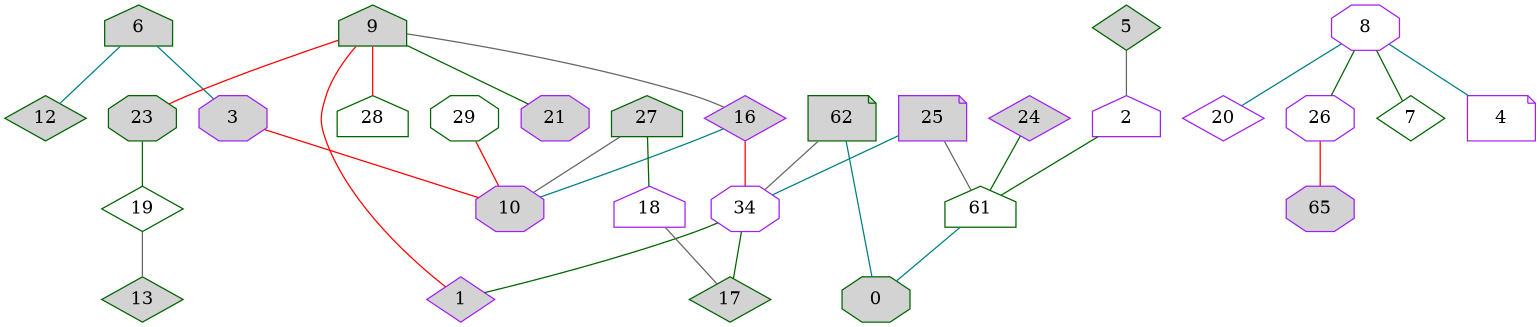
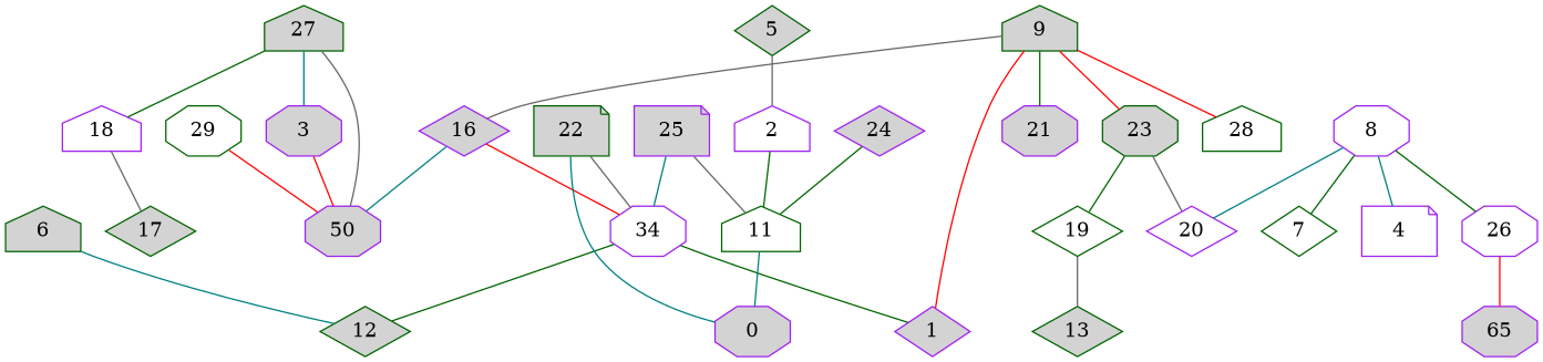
  digraph {
    node [color=darkgreen fillcolor=lightgrey shape=diamond style=filled]
    edge [color=darkgreen dir=none]
    6 [shape=house]
    12
    3 [color=purple shape=octagon]
-   10 [color=purple shape=octagon]
+   10 [color=purple shape=octagon label=50]
    16 [color=purple]
    n6 [color=purple fillcolor=white label=34 shape=octagon]
    1 [color=purple]
    9 [shape=house]
    21 [color=purple shape=octagon]
    28 [fillcolor=white shape=house]
    23 [shape=octagon]
    19 [fillcolor=white]
    20 [color=purple fillcolor=white]
-   22 [shape=note label=62]
-   0 [shape=octagon]
+   22 [shape=note]
+   0 [color=purple shape=octagon]
    29 [fillcolor=white shape=octagon]
    27 [shape=house]
    18 [color=purple fillcolor=white shape=house]
    17
    26 [color=purple fillcolor=white shape=octagon]
    n21 [color=purple label=65 shape=octagon]
    13
-   11 [fillcolor=white shape=house label=61]
+   11 [fillcolor=white shape=house]
    8 [color=purple fillcolor=white shape=octagon]
    7 [fillcolor=white]
    4 [color=purple fillcolor=white shape=note]
    25 [color=purple shape=note]
    2 [color=purple fillcolor=white shape=house]
    5
    24 [color=purple]
    subgraph sub_1 {
      6
      12
      3
      10
      16
      n6
      1
      9
      21
      28
      23
      19
      20
      22
      0
      29
      27
      18
      17
      26
      n21
      13
      11
      8
      7
      4
      25
      2
      5
      24
    }
    6 -> 12 [color=teal]
-   6 -> 3 [color=teal]
+   27 -> 3 [color=teal]
    3 -> 10 [color=red]
    16 -> 10 [color=teal]
    16 -> n6 [color=red]
-   n6 -> 17
+   n6 -> 12
    n6 -> 1
    9 -> 16 [color=gray40]
    9 -> 1 [color=red]
    9 -> 21
    9 -> 28 [color=red]
    9 -> 23 [color=red]
    23 -> 19
+   23 -> 20 [color=gray40]
    19 -> 13 [color=gray40]
    22 -> n6 [color=gray40]
    22 -> 0 [color=teal]
    29 -> 10 [color=red]
    27 -> 10 [color=gray40]
    27 -> 18
    18 -> 17 [color=gray40]
    26 -> n21 [color=red]
    11 -> 0 [color=teal]
    8 -> 20 [color=teal]
    8 -> 26
    8 -> 7
    8 -> 4 [color=teal]
    25 -> n6 [color=teal]
    25 -> 11 [color=gray40]
    2 -> 11
    5 -> 2 [color=gray40]
    24 -> 11
  }
